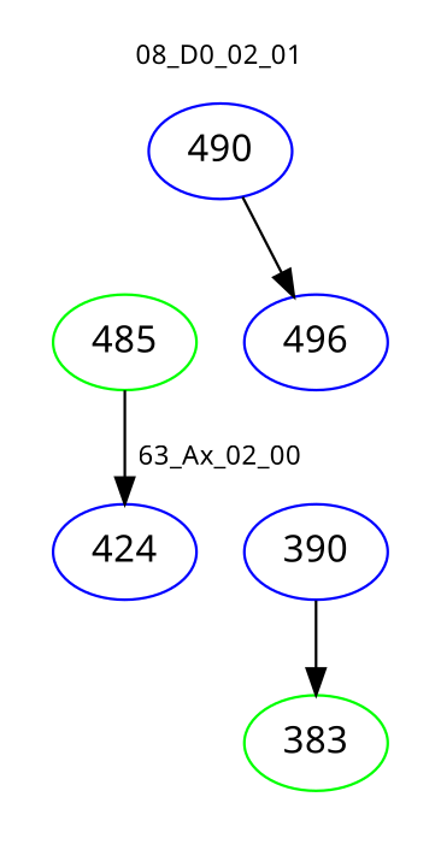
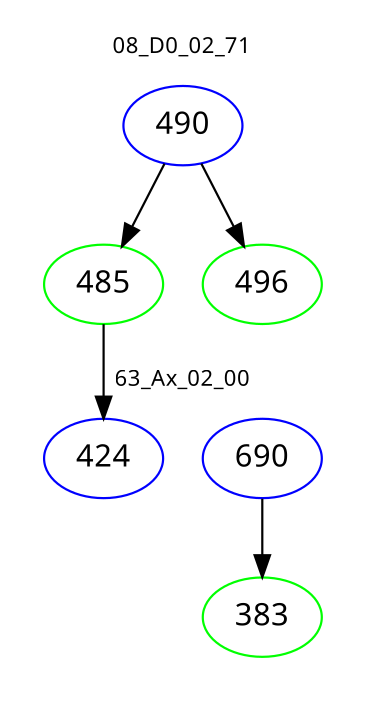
  digraph {
    fontname="Noto Sans"
    node [color=blue fontname="Noto Sans"]
    edge [color=black fontname="Noto Sans"]
-   n1 [label=390]
+   n1 [label=690]
    n2 [color=green label=383]
    n3 [label=424]
    n4 [label=490]
    n5 [color=green label=485]
-   n6 [label=496]
+   n6 [color=green label=496]
    subgraph cluster_1 {
      color=white
      fontsize=10
      label="63_Ax_02_00"
      n1
      n2
      n3
    }
    subgraph cluster_2 {
      color=white
      fontsize=10
-     label="08_D0_02_01"
+     label="08_D0_02_71"
      n4
      n5
      n6
    }
    n1 -> n2
+   n4 -> n5
    n4 -> n6
    n5 -> n3
  }
